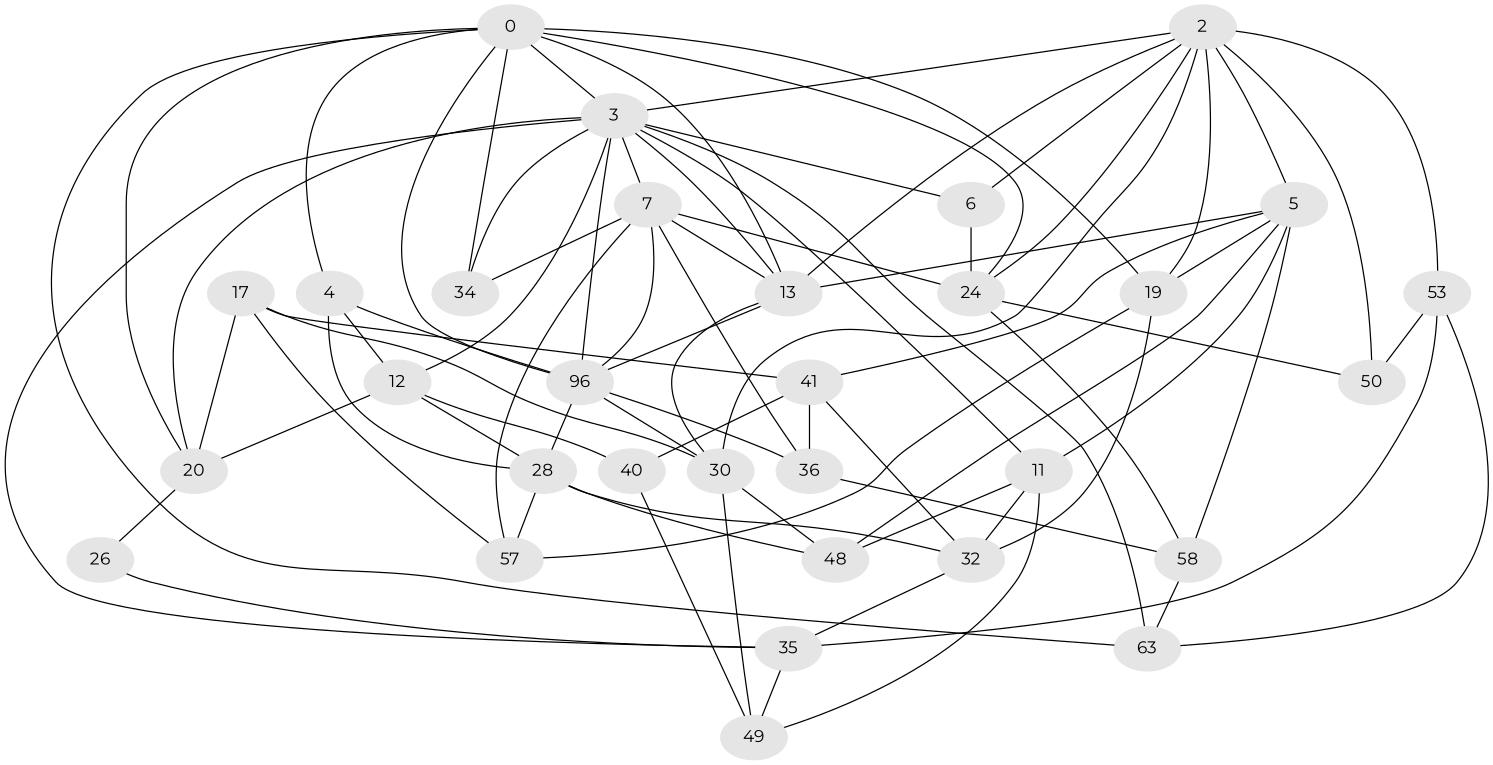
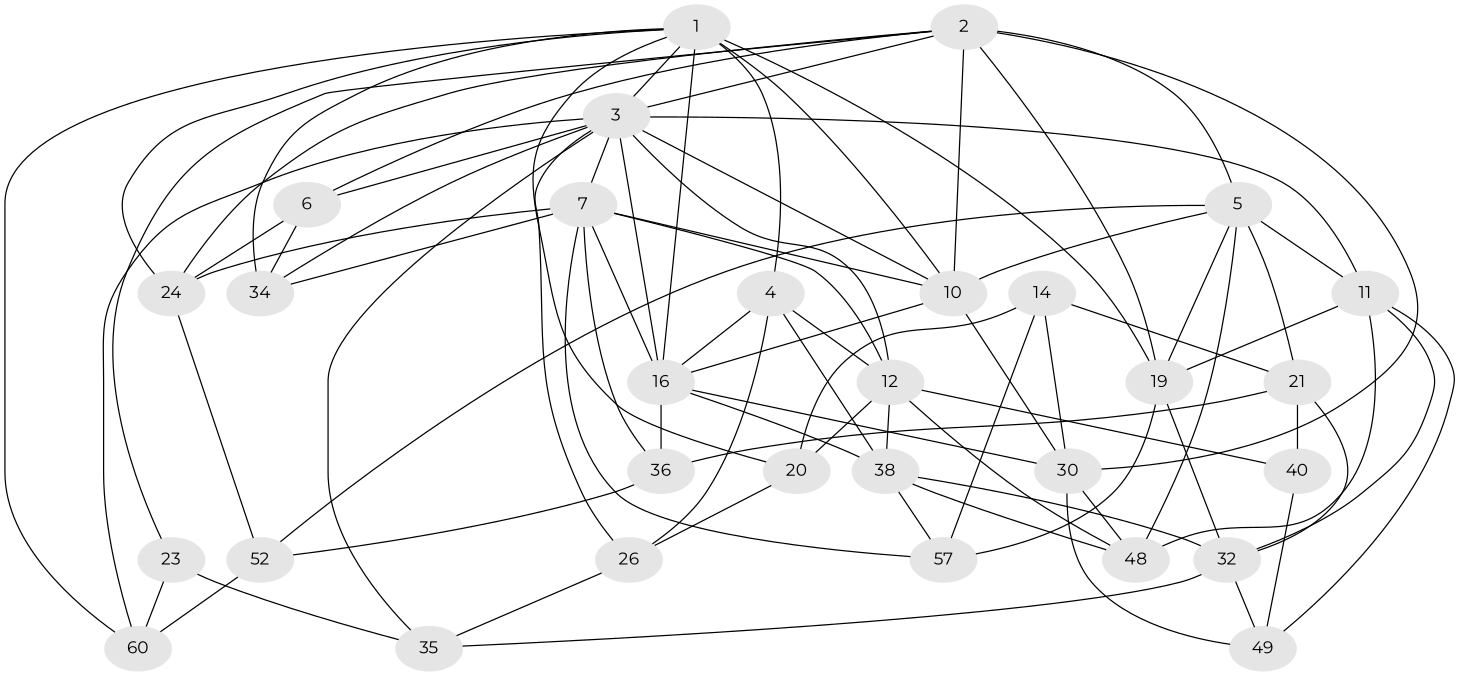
  graph {
    fontname=Montserrat
    node [color=gray90 fontname=Montserrat style=filled]
    edge [fontname=Montserrat]
-   1 [super="+15+13" label=0]
+   1 [super="+15+13"]
    3 [super="+9+45+25"]
    4 [super="+39"]
-   10 [super="+56+53" label=13]
-   16 [super="+27" label=96]
+   10 [super="+56+53"]
+   16 [super="+27"]
    19 [super="+55"]
    20 [super="+22"]
    24 [super="+41"]
    34
-   60 [label=63]
+   60
    6
    7 [super="+33+38"]
    11 [super="+18"]
    12 [super="+29"]
    26
    35 [super="+59"]
-   28 [super="+46"]
+   28 [super="+46" label=38]
    30 [super="+44"]
    36
    57
    32
-   50
-   52 [label=58]
+   52
    2 [super="+8+31"]
    5 [super="+58+14"]
-   23 [label=53]
-   21 [super="+54" label=41]
+   23
+   21 [super="+54"]
    48
    49
    40
-   17
+   17 [label=14]
    1 -- 3
    1 -- 4
    1 -- 10 [weight=2]
    1 -- 16
    1 -- 19
    1 -- 20
    1 -- 24
    1 -- 34
    1 -- 60
    3 -- 10
    3 -- 16
    3 -- 34
    3 -- 60
    3 -- 6
    3 -- 7
    3 -- 11
    3 -- 12
-   3 -- 20
+   3 -- 26
    3 -- 35
    4 -- 16 [weight=2]
    4 -- 12
+   4 -- 26
    4 -- 28
    10 -- 16
    10 -- 30
    16 -- 28 [weight=2]
    16 -- 30
    16 -- 36
    19 -- 57
    19 -- 32
    20 -- 26
-   24 -- 50
    24 -- 52
    6 -- 24
+   6 -- 34
    7 -- 10
    7 -- 16
    7 -- 24
    7 -- 34
+   7 -- 12
    7 -- 36
    7 -- 57
+   11 -- 19
    11 -- 32
    11 -- 48
    11 -- 49
    12 -- 20 [weight=2]
    12 -- 28
+   12 -- 48
    12 -- 40
    26 -- 35
-   35 -- 49
+   32 -- 49
    28 -- 57
    28 -- 32
    28 -- 48
    30 -- 48
    30 -- 49
    36 -- 52
    32 -- 35
    52 -- 60
    2 -- 3
    2 -- 10
    2 -- 19
    2 -- 24
    2 -- 6
    2 -- 30
-   2 -- 50 [weight=2]
    2 -- 5
    2 -- 23
    5 -- 10
    5 -- 19
    5 -- 11
    5 -- 52
    5 -- 21 [weight=2]
    5 -- 48
    23 -- 60
    23 -- 35
-   23 -- 50
    21 -- 36
    21 -- 32
    21 -- 40
    40 -- 49
    17 -- 20
    17 -- 30
    17 -- 57
    17 -- 21
  }
